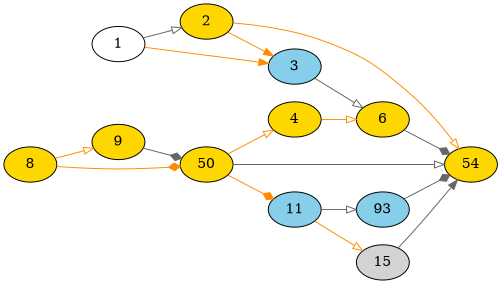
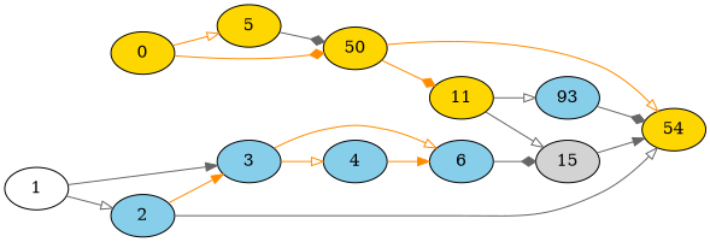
  digraph {
    rankdir=LR
    node [fillcolor=gold style=filled]
    edge [arrowhead=onormal color=gray40]
    1 [fillcolor=white]
-   2
+   2 [fillcolor=skyblue]
    3 [fillcolor=skyblue]
    n4 [label=54]
-   4
-   6
-   8
-   9
+   4 [fillcolor=skyblue]
+   6 [fillcolor=skyblue]
+   8 [label=0]
+   9 [label=5]
    n9 [label=50]
-   11 [fillcolor=skyblue]
+   11
    n11 [fillcolor=lightgrey label=15]
    n12 [fillcolor=skyblue label=93]
    1 -> 2
-   1 -> 3 [arrowhead=normal color=darkorange]
+   1 -> 3 [arrowhead=normal]
    2 -> 3 [arrowhead=normal color=darkorange]
-   2 -> n4 [color=darkorange]
-   n9 -> 4 [color=darkorange]
-   3 -> 6
-   4 -> 6 [color=darkorange]
-   6 -> n4 [arrowhead=diamond]
+   2 -> n4
+   3 -> 4 [color=darkorange]
+   3 -> 6 [color=darkorange]
+   4 -> 6 [arrowhead=normal color=darkorange]
+   6 -> n11 [arrowhead=diamond]
    8 -> 9 [color=darkorange]
    8 -> n9 [arrowhead=diamond color=darkorange]
    9 -> n9 [arrowhead=diamond]
-   n9 -> n4
+   n9 -> n4 [color=darkorange]
    n9 -> 11 [arrowhead=diamond color=darkorange]
-   11 -> n11 [color=darkorange]
+   11 -> n11
    11 -> n12
    n11 -> n4 [arrowhead=normal]
    n12 -> n4 [arrowhead=diamond]
  }
